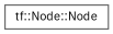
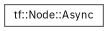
  digraph {
    rankdir=LR
    fontname="IBM Plex Sans"
-   n1 [color=grey40 fillcolor=white fontname="IBM Plex Sans" fontsize=10 height=0.2 label="tf::Node::Node" shape=box style=filled width=0.4]
+   n1 [color=grey40 fillcolor=white fontname="IBM Plex Sans" fontsize=10 height=0.2 label="tf::Node::Async" shape=box style=filled width=0.4]
  }
